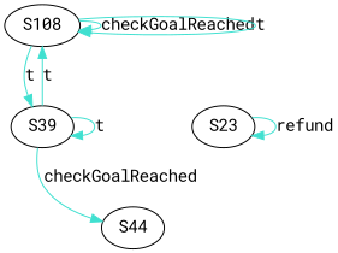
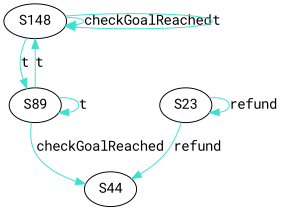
  digraph {
    fontname="Roboto Mono"
    node [fontname="Roboto Mono"]
    edge [color=turquoise fontname="Roboto Mono"]
-   S108
-   S89 [label=S39]
+   S108 [label=S148]
+   S89
    S23
    S44
    S108 -> S108 [label=checkGoalReached]
    S108 -> S108 [label=t]
    S108 -> S89 [label=t]
    S89 -> S108 [label=t]
    S89 -> S89 [label=t]
    S89 -> S44 [label=checkGoalReached]
    S23 -> S23 [label=refund]
+   S23 -> S44 [label=refund]
  }
